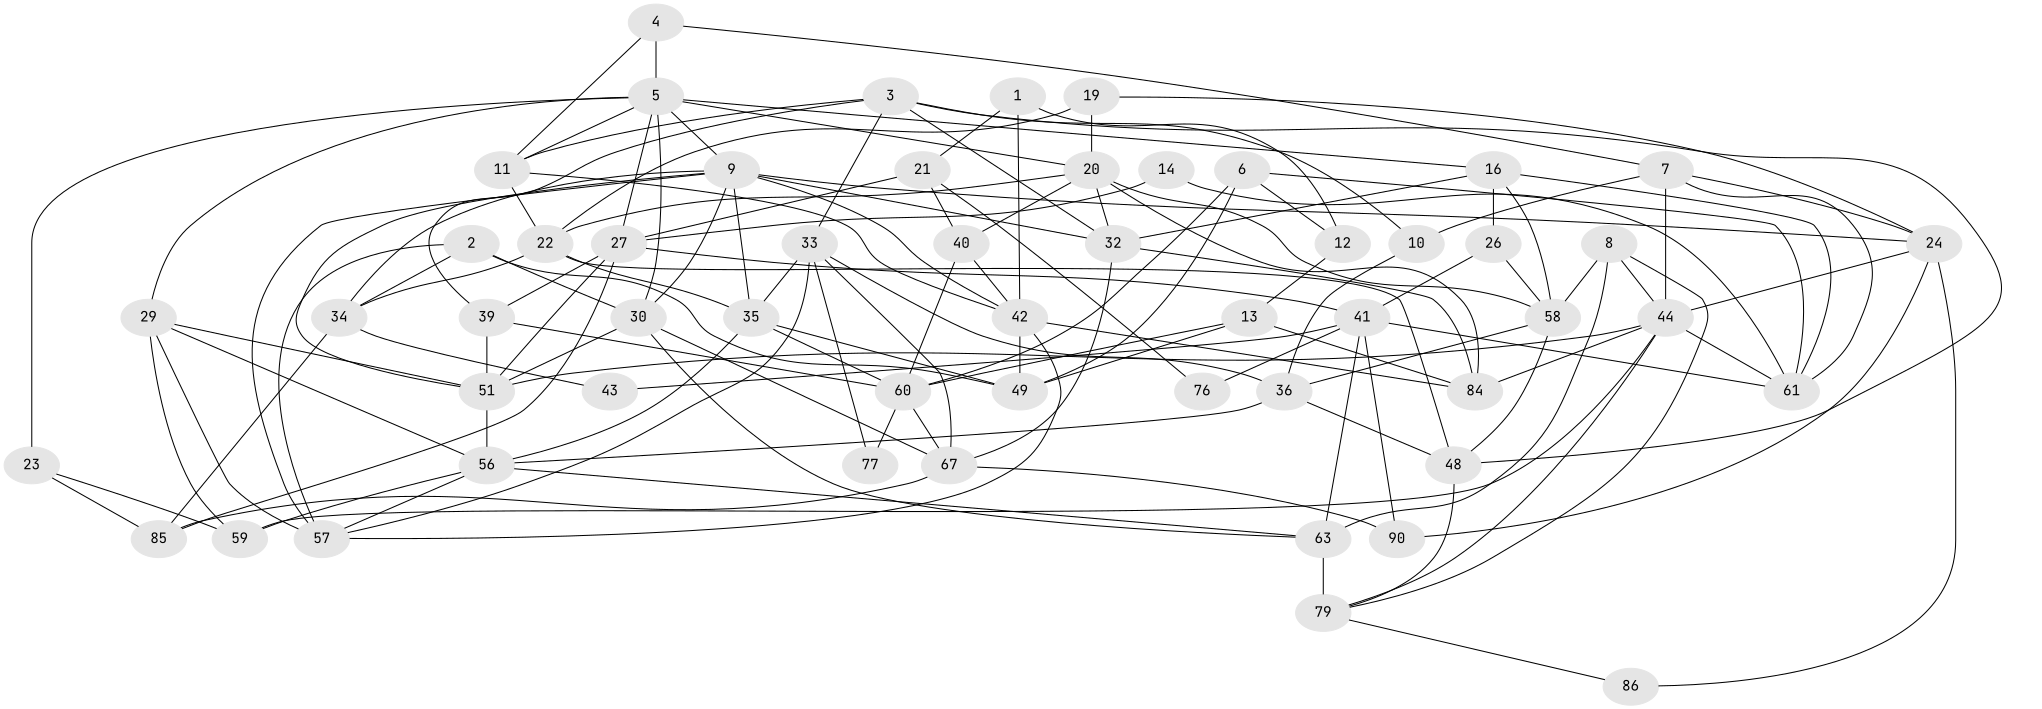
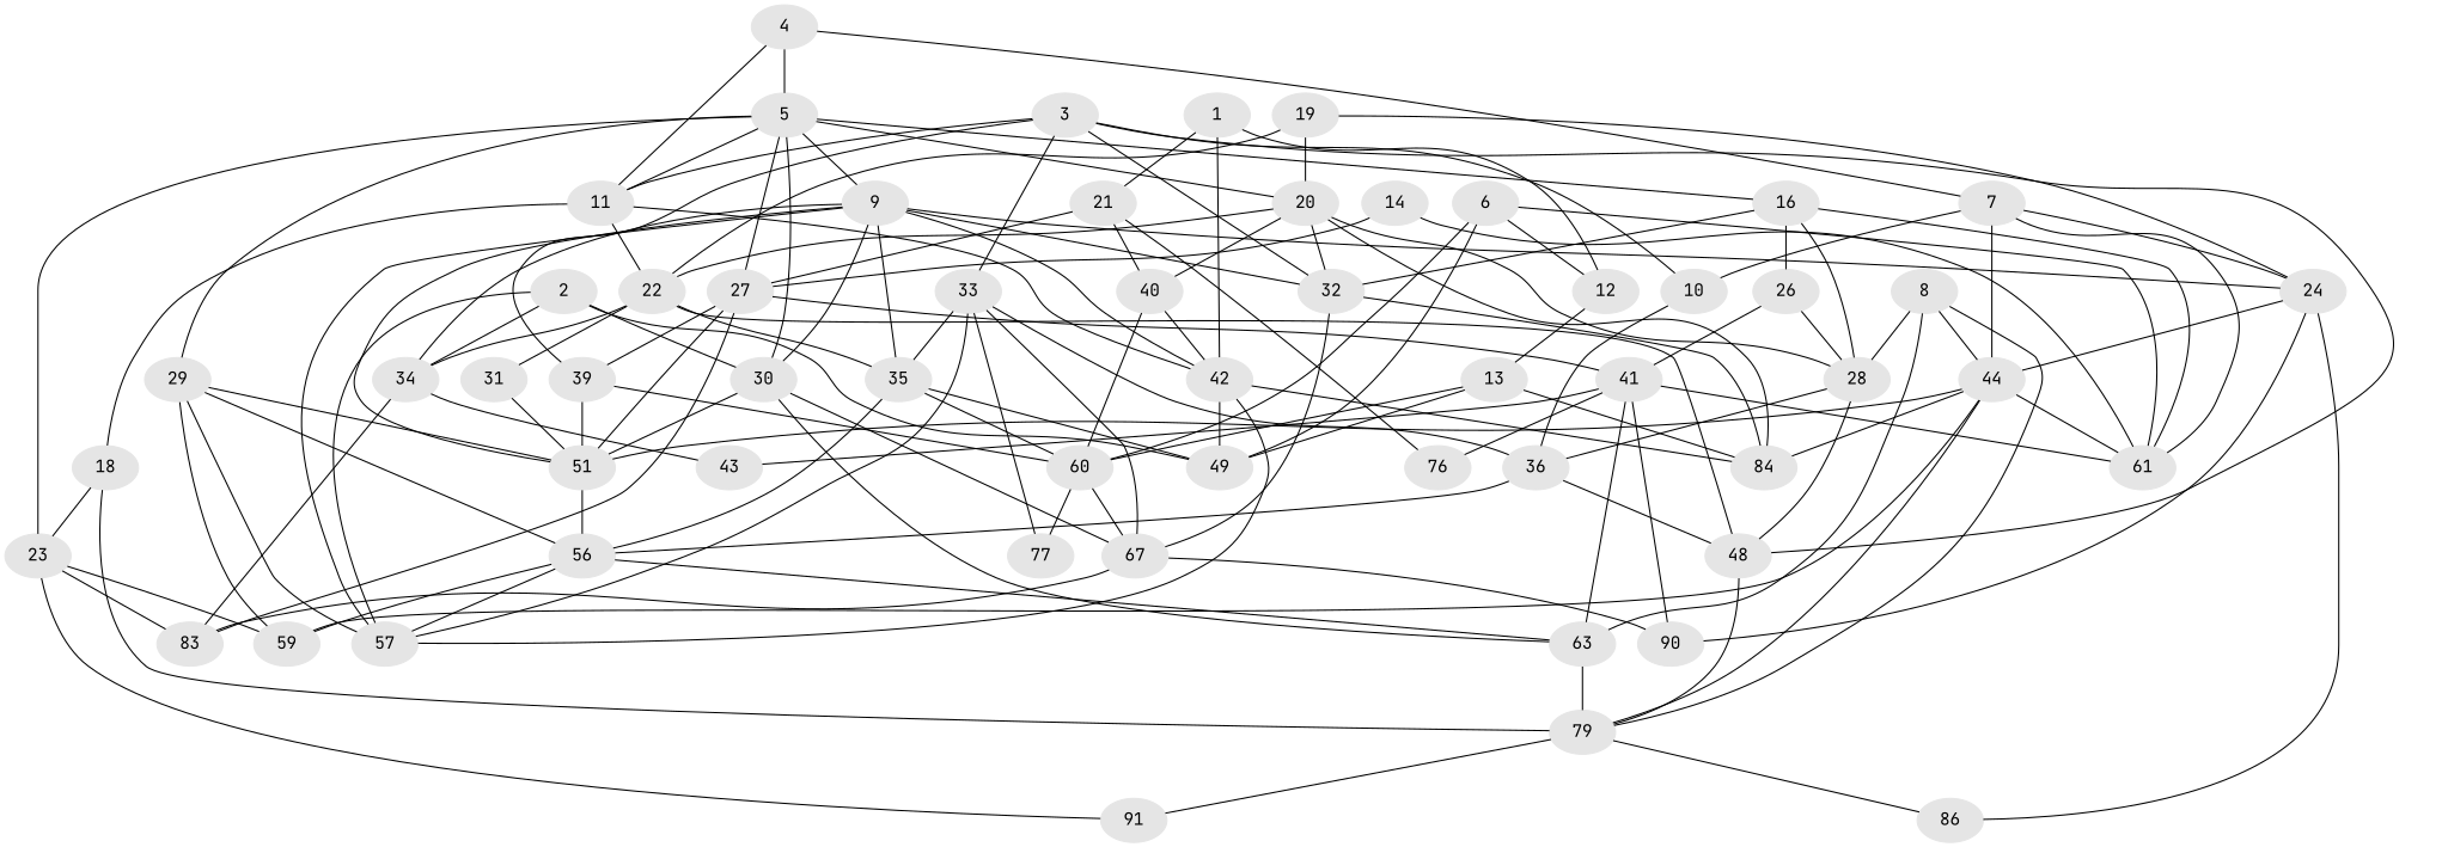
  graph {
    fontname="JetBrains Mono"
    node [color=gray90 fontname="JetBrains Mono" style=filled]
    edge [fontname="JetBrains Mono"]
    1
    12
    21
    42 [super="+74"]
    13 [super="+37"]
    27 [super="+38"]
    40
    76
    49 [super="+64"]
    57 [super="+82"]
    84
    30 [super="+80"]
    63 [super="+75"]
    51 [super="+53"]
    67 [super="+69"]
    2
    34 [super="+50"]
-   83 [label=85]
+   83
    43
    3 [super="+15"]
    10
    11 [super="+66"]
    32
    33 [super="+47"]
    39 [super="+87"]
    48 [super="+54"]
    36 [super="+71"]
+   18
    22 [super="+62"]
    35
    77
    60 [super="+81"]
    79 [super="+85"]
    5 [super="+17"]
    9 [super="+78"]
    16 [super="+89"]
    20 [super="+70"]
    23 [super="+46"]
    29 [super="+55"]
    4
    7 [super="+45"]
    61 [super="+68"]
    24 [super="+73"]
    44 [super="+88"]
-   28 [super="+58" label=58]
+   28 [super="+58"]
    26
    59
+   91
    41 [super="+72"]
    56 [super="+65"]
    6 [super="+52"]
    86
    90
    8 [super="+25"]
+   31
    14
    19
    1 -- 12
    1 -- 21
    1 -- 42
    12 -- 13
    21 -- 27
    21 -- 40
    21 -- 76
    42 -- 49
    42 -- 57
    42 -- 84
    13 -- 49 [weight=2]
    13 -- 84
    13 -- 60
    27 -- 51
    27 -- 83
    27 -- 39
    27 -- 41
    40 -- 42
    40 -- 60
    30 -- 63
    30 -- 51
    30 -- 67
    63 -- 79 [weight=3]
    51 -- 56
    67 -- 83
    67 -- 90
    2 -- 49
    2 -- 57
    2 -- 30
    2 -- 34
    34 -- 83
    34 -- 43
    3 -- 10
    3 -- 11
    3 -- 32
    3 -- 33
    3 -- 39
    3 -- 48
    10 -- 36
    11 -- 42
+   11 -- 18
    11 -- 22
    32 -- 84
    32 -- 67
    33 -- 57
    33 -- 67
    33 -- 36
    33 -- 35
    33 -- 77
    39 -- 51
    39 -- 60
    48 -- 79
    36 -- 48
    36 -- 56
+   18 -- 79
+   18 -- 23
    22 -- 34
    22 -- 48
    22 -- 35
+   22 -- 31
    35 -- 49
    35 -- 60
    35 -- 56
    60 -- 67
    60 -- 77
+   79 -- 91
    79 -- 86
    5 -- 27
    5 -- 30
    5 -- 11
    5 -- 9
    5 -- 16
    5 -- 20
    5 -- 23
    5 -- 29
    9 -- 42
    9 -- 57 [weight=2]
    9 -- 30
    9 -- 51
    9 -- 34 [weight=2]
    9 -- 32
    9 -- 35
    9 -- 24
    16 -- 32
    16 -- 61
    16 -- 28
    16 -- 26
    20 -- 40
    20 -- 84
    20 -- 32
    20 -- 22
    20 -- 28
    23 -- 83
    23 -- 59
+   23 -- 91
    29 -- 57
    29 -- 51
    29 -- 59
    29 -- 56
    4 -- 11
    4 -- 5
    4 -- 7
    7 -- 10
    7 -- 61
    7 -- 24
    7 -- 44
    24 -- 44
    24 -- 86
    24 -- 90
    44 -- 84
    44 -- 51
    44 -- 79
    44 -- 61
    44 -- 59
    28 -- 48
    28 -- 36 [weight=3]
    26 -- 28
    26 -- 41
    41 -- 76
    41 -- 63
    41 -- 43
    41 -- 61
    41 -- 90
    56 -- 57
    56 -- 63
    56 -- 59
    6 -- 12
    6 -- 49
    6 -- 60
    6 -- 61
    8 -- 63
    8 -- 79
    8 -- 44
    8 -- 28
+   31 -- 51
    14 -- 27
    14 -- 61
    19 -- 22
    19 -- 20
    19 -- 24
  }
